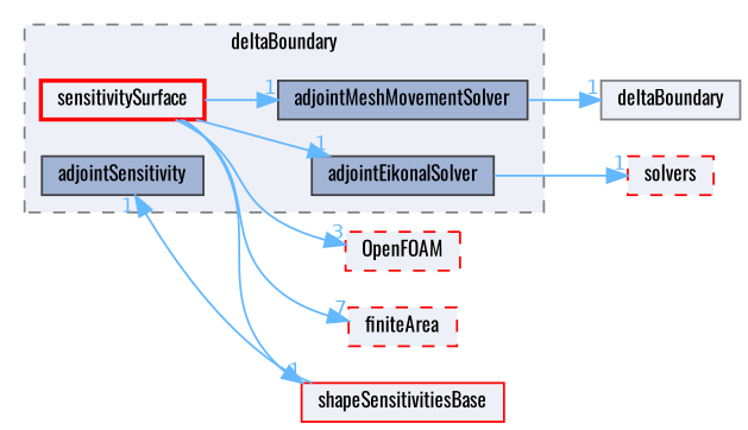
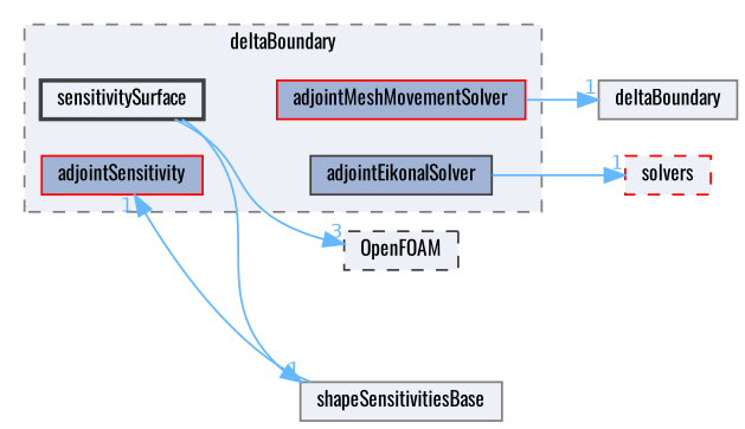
  digraph {
    compound=true
    fontname=Oswald
    rankdir=LR
    node [color=grey25 fillcolor="#edf0f7" fontname=Oswald fontsize=10 shape=box style=filled]
    edge [color=steelblue1 fontcolor=steelblue1 fontname=Oswald fontsize=10 headlabel=1 labeldistance=1.5 labelfontname=Helvetica labelfontsize=10]
    n1 [fillcolor="#a2b4d6" height=0.2 label=adjointEikonalSolver width=0.4]
-   n2 [fillcolor="#a2b4d6" height=0.2 label=adjointMeshMovementSolver width=0.4]
-   n3 [fillcolor="#a2b4d6" height=0.2 label=adjointSensitivity width=0.4]
-   n4 [color=red height=0.2 label=sensitivitySurface style="filled,bold" width=0.4]
+   n2 [color=red fillcolor="#a2b4d6" height=0.2 label=adjointMeshMovementSolver width=0.4]
+   n3 [color=red fillcolor="#a2b4d6" height=0.2 label=adjointSensitivity width=0.4]
+   n4 [height=0.2 label=sensitivitySurface style="filled,bold" width=0.4]
    n5 [color=red height=0.2 label=solvers style="filled,dashed" width=0.4]
    n6 [color=grey50 height=0.2 label=deltaBoundary width=0.4]
-   n7 [color=red height=0.2 label=shapeSensitivitiesBase width=0.4]
-   n8 [color=red height=0.2 label=finiteArea style="filled,dashed" width=0.4]
-   n9 [color=red height=0.2 label=OpenFOAM style="filled,dashed" width=0.4]
+   n7 [color=grey50 height=0.2 label=shapeSensitivitiesBase width=0.4]
+   n9 [height=0.2 label=OpenFOAM style="filled,dashed" width=0.4]
    subgraph cluster_1 {
      bgcolor="#edf0f7"
      fontsize=10
      label=deltaBoundary
      pencolor=grey50
      style="filled,dashed"
      n1
      n2
      n3
      n4
    }
    n1 -> n5
    n2 -> n6
-   n4 -> n1
-   n4 -> n2
    n4 -> n7
-   n4 -> n8 [headlabel=7]
    n4 -> n9 [headlabel=3]
    n7 -> n3
  }
